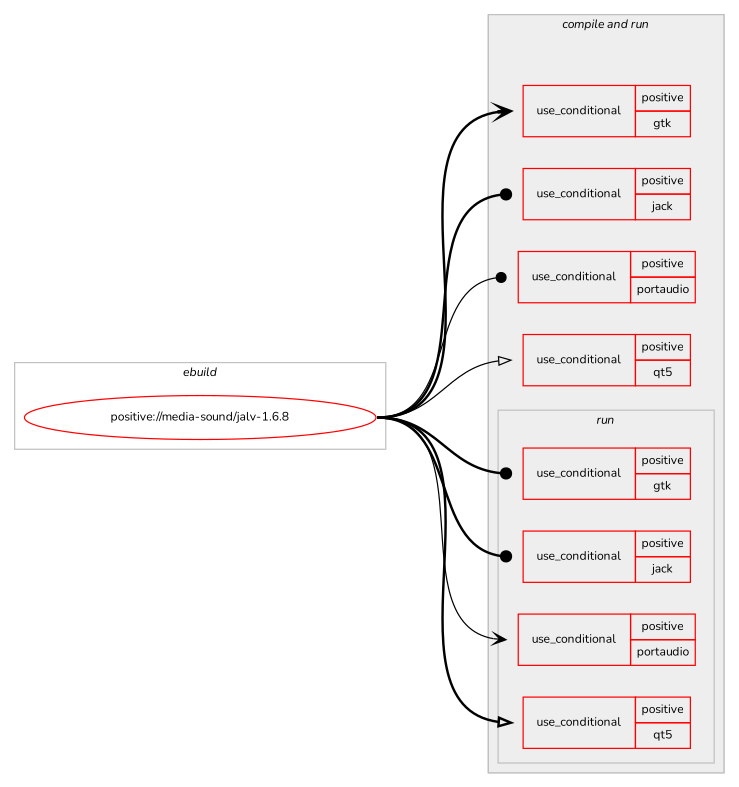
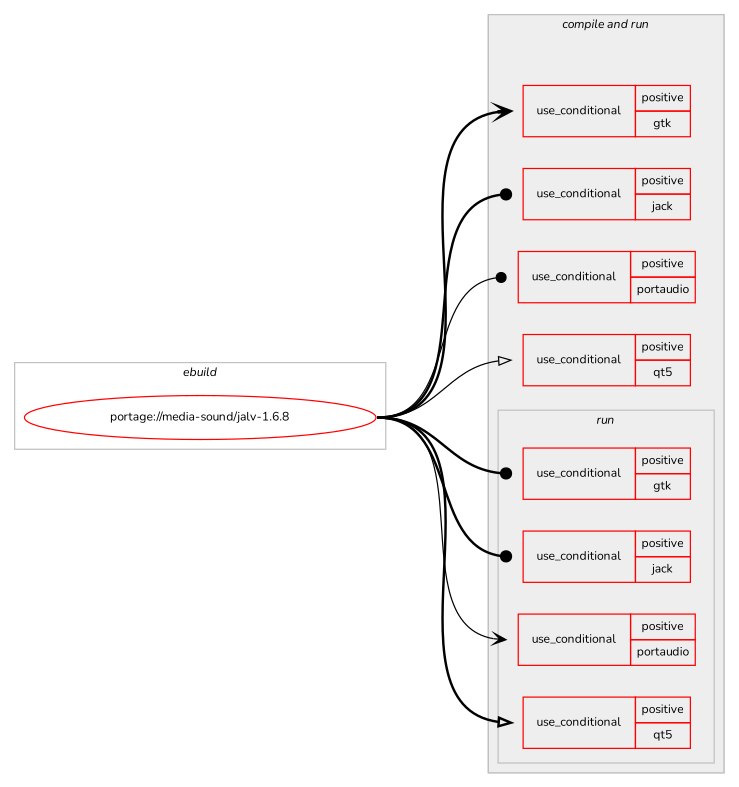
  digraph {
    compound=true
    concentrate=true
    fontname=Nunito
    fontsize=10
    newrank=true
    rankdir=LR
    ranksep=1.5
    node [color=red fontname=Nunito fontsize=10 shape=none]
    edge [arrowhead=dot headport=w style=bold tailport=e weight=20 fontname=Nunito]
-   n1 [label="positive://media-sound/jalv-1.6.8" width=4 shape=ellipse]
+   n1 [label="portage://media-sound/jalv-1.6.8" width=4 shape=ellipse]
    n2 [label=<<TABLE BORDER="0" CELLBORDER="1" CELLSPACING="0" CELLPADDING="4"><TR><TD ROWSPAN="3" CELLPADDING="10">use_conditional</TD></TR><TR><TD>positive</TD></TR><TR><TD>gtk</TD></TR></TABLE>>]
    n3 [label=<<TABLE BORDER="0" CELLBORDER="1" CELLSPACING="0" CELLPADDING="4"><TR><TD ROWSPAN="3" CELLPADDING="10">use_conditional</TD></TR><TR><TD>positive</TD></TR><TR><TD>jack</TD></TR></TABLE>>]
    n4 [label=<<TABLE BORDER="0" CELLBORDER="1" CELLSPACING="0" CELLPADDING="4"><TR><TD ROWSPAN="3" CELLPADDING="10">use_conditional</TD></TR><TR><TD>positive</TD></TR><TR><TD>portaudio</TD></TR></TABLE>>]
    n5 [label=<<TABLE BORDER="0" CELLBORDER="1" CELLSPACING="0" CELLPADDING="4"><TR><TD ROWSPAN="3" CELLPADDING="10">use_conditional</TD></TR><TR><TD>positive</TD></TR><TR><TD>qt5</TD></TR></TABLE>>]
    n6 [label=<<TABLE BORDER="0" CELLBORDER="1" CELLSPACING="0" CELLPADDING="4"><TR><TD ROWSPAN="3" CELLPADDING="10">use_conditional</TD></TR><TR><TD>positive</TD></TR><TR><TD>gtk</TD></TR></TABLE>>]
    n7 [label=<<TABLE BORDER="0" CELLBORDER="1" CELLSPACING="0" CELLPADDING="4"><TR><TD ROWSPAN="3" CELLPADDING="10">use_conditional</TD></TR><TR><TD>positive</TD></TR><TR><TD>jack</TD></TR></TABLE>>]
    n8 [label=<<TABLE BORDER="0" CELLBORDER="1" CELLSPACING="0" CELLPADDING="4"><TR><TD ROWSPAN="3" CELLPADDING="10">use_conditional</TD></TR><TR><TD>positive</TD></TR><TR><TD>portaudio</TD></TR></TABLE>>]
    n9 [label=<<TABLE BORDER="0" CELLBORDER="1" CELLSPACING="0" CELLPADDING="4"><TR><TD ROWSPAN="3" CELLPADDING="10">use_conditional</TD></TR><TR><TD>positive</TD></TR><TR><TD>qt5</TD></TR></TABLE>>]
    subgraph cluster_1 {
      color=gray
      label=<<i>ebuild</i>>
      rank=same
      n1
    }
    subgraph cluster_2 {
      color=gray
      label=<<i>dependencies</i>>
      subgraph cluster_3 {
        color=gray
        fillcolor="#eeeeee"
        label=<<i>compile</i>>
        style=filled
        subgraph sub_4 {
          color=gray
          fillcolor="#eeeeee"
          label=<<i>compile</i>>
          style=filled
          n2
        }
        subgraph sub_5 {
          color=gray
          fillcolor="#eeeeee"
          label=<<i>compile</i>>
          style=filled
          n3
        }
        subgraph sub_6 {
          color=gray
          fillcolor="#eeeeee"
          label=<<i>compile</i>>
          style=filled
          n4
        }
        subgraph sub_7 {
          color=gray
          fillcolor="#eeeeee"
          label=<<i>compile</i>>
          style=filled
          n5
        }
      }
      subgraph cluster_8 {
        color=gray
        fillcolor="#eeeeee"
        label=<<i>compile and run</i>>
        style=filled
      }
      subgraph cluster_9 {
        color=gray
        fillcolor="#eeeeee"
        label=<<i>run</i>>
        style=filled
        subgraph sub_10 {
          color=gray
          fillcolor="#eeeeee"
          label=<<i>run</i>>
          style=filled
          n6
        }
        subgraph sub_11 {
          color=gray
          fillcolor="#eeeeee"
          label=<<i>run</i>>
          style=filled
          n7
        }
        subgraph sub_12 {
          color=gray
          fillcolor="#eeeeee"
          label=<<i>run</i>>
          style=filled
          n8
        }
        subgraph sub_13 {
          color=gray
          fillcolor="#eeeeee"
          label=<<i>run</i>>
          style=filled
          n9
        }
      }
    }
    subgraph cluster_14 {
      color=gray
      label=<<i>candidates</i>>
      rank=same
    }
    n1 -> n2 [arrowhead=vee]
    n1 -> n3
    n1 -> n4 [style=solid]
    n1 -> n5 [arrowhead=onormal style=solid]
    n1 -> n6
    n1 -> n7
    n1 -> n8 [arrowhead=vee style=solid]
    n1 -> n9 [arrowhead=onormal]
  }
